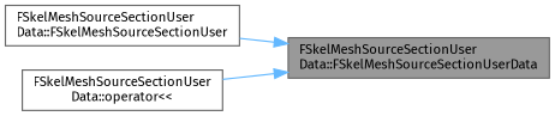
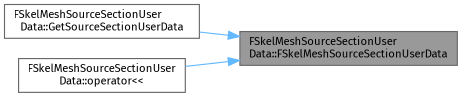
  digraph {
    rankdir=RL
    fontname="Fira Sans"
    node [color=grey40 fillcolor=white fontname="Fira Sans" fontsize=10 shape=box style=filled]
    edge [color=steelblue1 dir=back fontname="Fira Sans" fontsize=10 labelfontname=Helvetica labelfontsize=10 style=solid]
    n1 [color=gray40 fillcolor=grey60 fontcolor=black height=0.2 label="FSkelMeshSourceSectionUser\lData::FSkelMeshSourceSectionUserData" width=0.4]
-   n2 [height=0.2 label="FSkelMeshSourceSectionUser\lData::FSkelMeshSourceSectionUser" width=0.4]
+   n2 [height=0.2 label="FSkelMeshSourceSectionUser\lData::GetSourceSectionUserData" width=0.4]
    n3 [height=0.2 label="FSkelMeshSourceSectionUser\lData::operator\<\<" width=0.4]
    n1 -> n2
    n1 -> n3
  }
